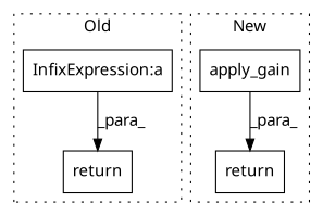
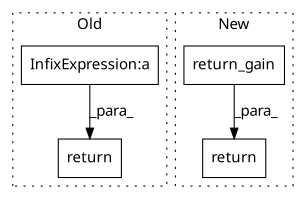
  digraph {
    fontname="Noto Sans"
    node [a=41 l=7 shape=box fontname="Noto Sans"]
    edge [fontname="Noto Sans"]
    n1 [label=return s=31031]
    n2 [a=27 l=3 label="InfixExpression:a" s=31043]
-   n3 [a=32 l="11,1" label=apply_gain s="31814,31830"]
+   n3 [a=32 l="11,1" label=return_gain s="31814,31830"]
    n4 [label=return s=31802]
    subgraph cluster_1 {
      label=Old
      style=dotted
      n1
      n2
    }
    subgraph cluster_2 {
      label=New
      style=dotted
      n3
      n4
    }
    n2 -> n1 [label=_para_]
    n3 -> n4 [label=_para_]
  }
